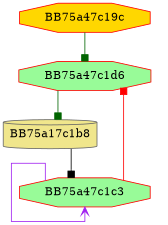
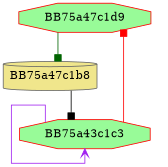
  digraph {
    splines=ortho
    node [color=red fillcolor=palegreen shape=octagon style=filled]
    edge [arrowhead=box color=darkgreen]
-   BB75a47c19c [fillcolor=gold]
-   BB75a47c1d9 [label=BB75a47c1d6]
-   BB75a47c1b8 [color=gray40 fillcolor=khaki shape=cylinder label=BB75a17c1b8]
-   BB75a47c1c3
-   BB75a47c19c -> BB75a47c1d9
+   BB75a47c1d9
+   BB75a47c1b8 [color=gray40 fillcolor=khaki shape=cylinder]
+   BB75a47c1c3 [label=BB75a43c1c3]
    BB75a47c1d9 -> BB75a47c1b8
    BB75a47c1b8 -> BB75a47c1c3 [color=black]
    BB75a47c1c3 -> BB75a47c1d9 [color=red]
    BB75a47c1c3 -> BB75a47c1c3 [arrowhead=vee color=purple]
  }
